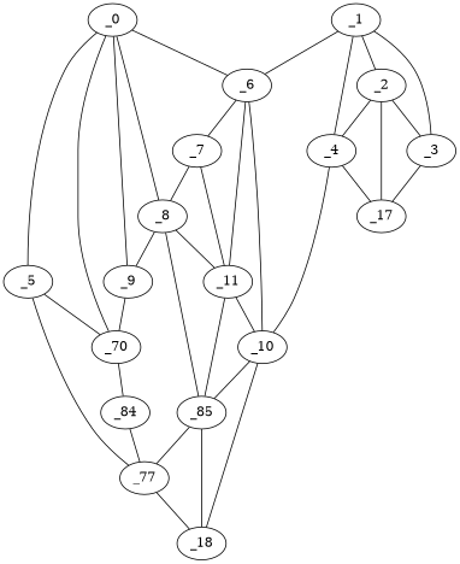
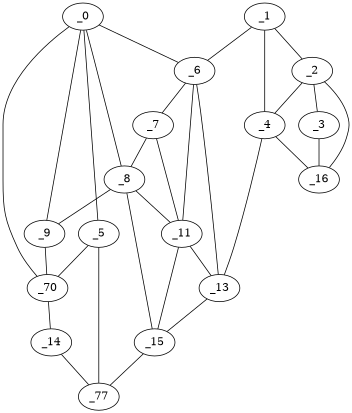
  graph {
    node [x=66]
    edge [valence=2]
    _0 [x=39 y=104]
    _5 [x=62 y=125]
    _6 [y=72]
    _8 [y=94]
    _9 [y=100]
    n6 [label=_70 y=112]
    _1 [x=40 y=41]
    _2 [x=46 y=35]
    _3 [x=50 y=7]
    _4 [x=61 y=55]
    n11 [label=_77 x=88 y=119]
    _7 [y=82]
-   _13 [x=79 y=66 label=_10]
+   _13 [x=79 y=66]
    _11 [x=77 y=81]
-   _15 [x=80 y=95 label=_85]
-   _14 [x=79 y=110 label=_84]
-   _16 [x=83 y=33 label=_17]
-   _18 [x=90 y=40]
+   _15 [x=80 y=95]
+   _14 [x=79 y=110]
+   _16 [x=83 y=33]
    _0 -- _5 [valence=1]
    _0 -- _6 [valence=1]
    _0 -- _8
    _0 -- _9
    _0 -- n6
    _5 -- n6 [valence=1]
    _5 -- n11 [valence=1]
    _6 -- _7
    _6 -- _13
    _6 -- _11
    _8 -- _9
    _8 -- _11
    _8 -- _15 [valence=1]
    _9 -- n6 [valence=1]
    n6 -- _14
    _1 -- _6
    _1 -- _2
-   _1 -- _3 [valence=1]
    _1 -- _4
    _2 -- _3
    _2 -- _4
    _2 -- _16
    _3 -- _16 [valence=1]
    _4 -- _13
    _4 -- _16 [valence=1]
-   n11 -- _18 [valence=1]
    _7 -- _8
    _7 -- _11 [valence=1]
    _13 -- _15
-   _13 -- _18 [valence=1]
    _11 -- _13
    _11 -- _15
    _15 -- n11
-   _15 -- _18 [valence=1]
    _14 -- n11
  }
